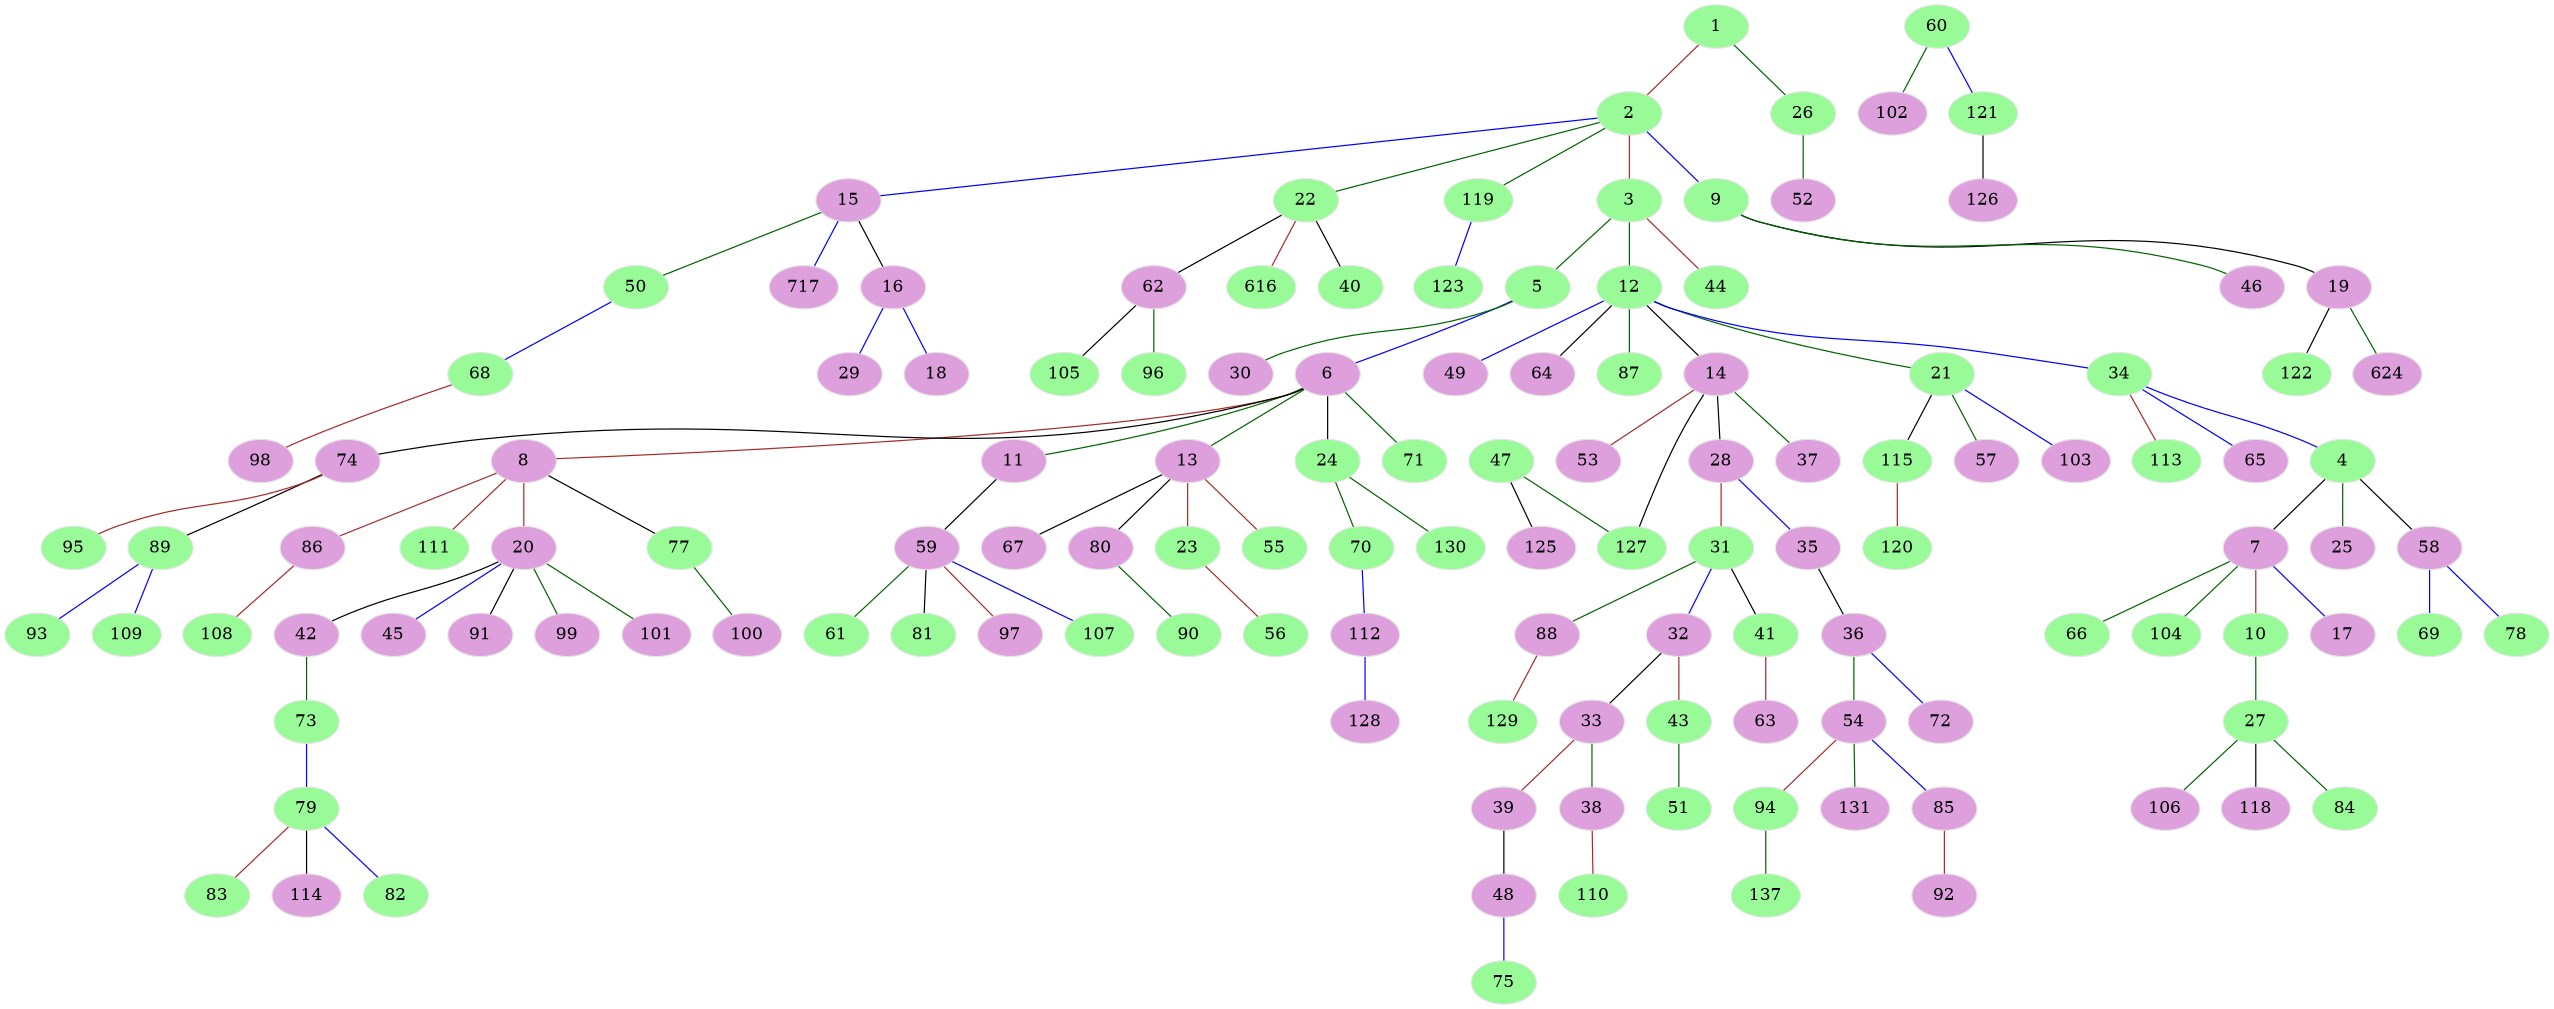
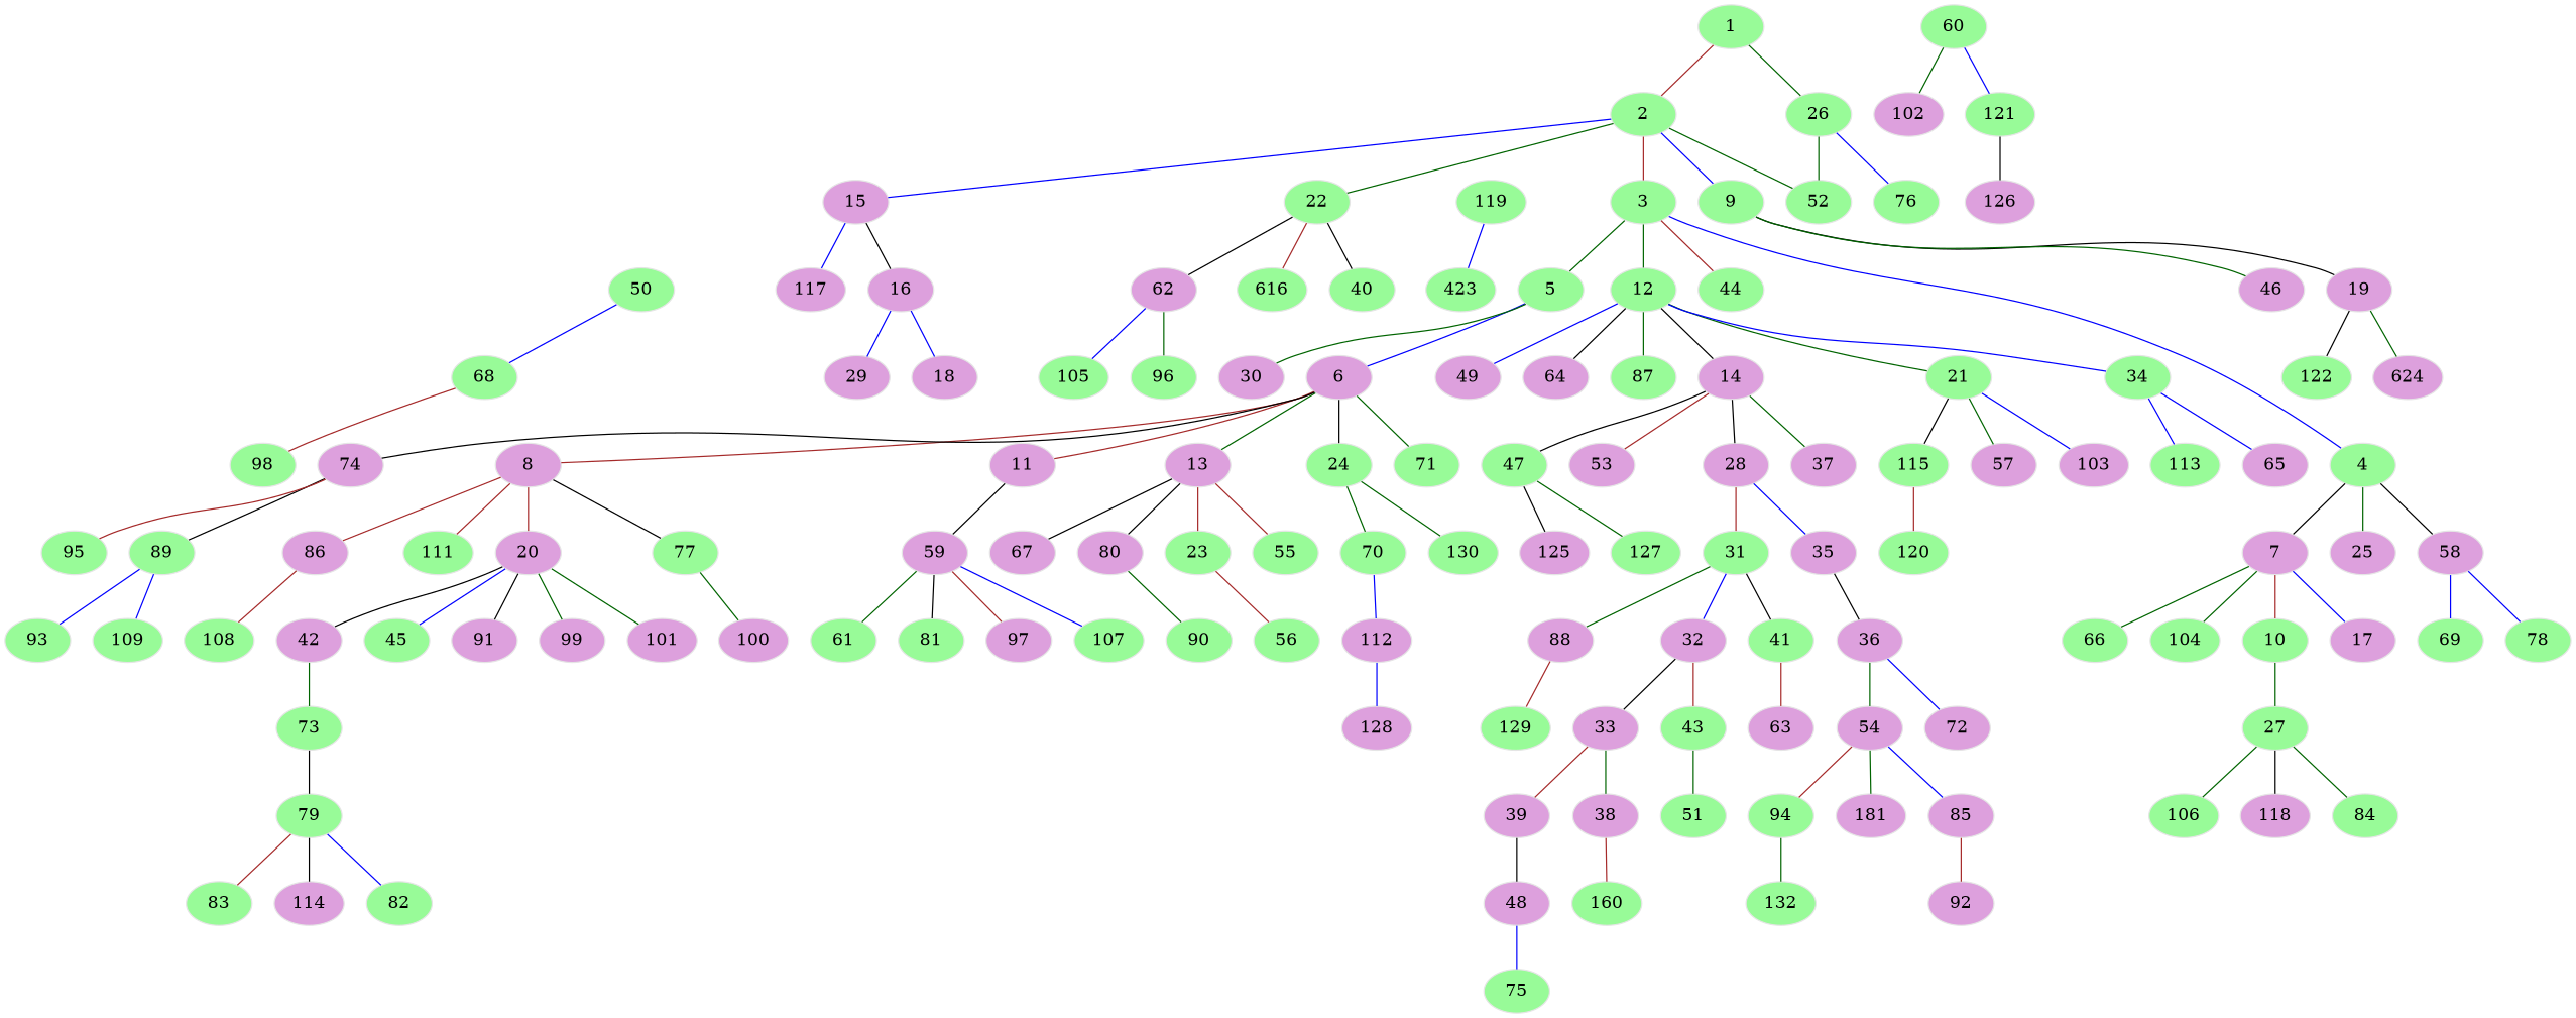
  graph {
    node [color=gray90 fillcolor=palegreen style=filled]
    edge [color=darkgreen]
    1
    2
    26
    3
    9
    15 [fillcolor=plum]
    22
    119
-   52 [fillcolor=plum]
+   52
+   76
    4
    5
    12
    44
    19 [fillcolor=plum]
    46 [fillcolor=plum]
    16 [fillcolor=plum]
    50
-   117 [fillcolor=plum label=717]
+   117 [fillcolor=plum]
    40
    62 [fillcolor=plum]
    n22 [label=616]
-   123
+   123 [label=423]
    7 [fillcolor=plum]
    25 [fillcolor=plum]
    58 [fillcolor=plum]
    6 [fillcolor=plum]
    30 [fillcolor=plum]
    14 [fillcolor=plum]
    21
    34
    49 [fillcolor=plum]
    64 [fillcolor=plum]
    87
    10
    17 [fillcolor=plum]
    66
    104
    69
    78
    8 [fillcolor=plum]
    11 [fillcolor=plum]
    13 [fillcolor=plum]
    24
    71
    74 [fillcolor=plum]
    20 [fillcolor=plum]
    77
    86 [fillcolor=plum]
    111
    59 [fillcolor=plum]
    23
    55
    67 [fillcolor=plum]
    80 [fillcolor=plum]
    70
    130
    89
    95
    27
    42 [fillcolor=plum]
-   45 [fillcolor=plum]
+   45
    91 [fillcolor=plum]
    99 [fillcolor=plum]
    101 [fillcolor=plum]
    100 [fillcolor=plum]
    108
    122
    n69 [fillcolor=plum label=624]
    84
-   106 [fillcolor=plum]
+   106
    118 [fillcolor=plum]
    61
    81
    97 [fillcolor=plum]
    107
    28 [fillcolor=plum]
    37 [fillcolor=plum]
    47
    53 [fillcolor=plum]
    57 [fillcolor=plum]
    103 [fillcolor=plum]
    115
    65 [fillcolor=plum]
    113
    56
    90
    31
    35 [fillcolor=plum]
    125 [fillcolor=plum]
    127
    18 [fillcolor=plum]
    29 [fillcolor=plum]
    68
    73
    102 [fillcolor=plum]
    60
    121
    120
    96
    105
    112 [fillcolor=plum]
    32 [fillcolor=plum]
    41
    88 [fillcolor=plum]
    36 [fillcolor=plum]
    33 [fillcolor=plum]
    43
    63 [fillcolor=plum]
    129
    38 [fillcolor=plum]
    39 [fillcolor=plum]
    51
-   110
+   110 [label=160]
    48 [fillcolor=plum]
    54 [fillcolor=plum]
    72 [fillcolor=plum]
    85 [fillcolor=plum]
    94
-   131 [fillcolor=plum]
+   131 [fillcolor=plum label=181]
    75
    79
-   98 [fillcolor=plum]
+   98
    92 [fillcolor=plum]
-   132 [label=137]
+   132
    126 [fillcolor=plum]
    128 [fillcolor=plum]
    82
    83
    114 [fillcolor=plum]
    93
    109
    1 -- 2 [color=brown]
    1 -- 26
    2 -- 3 [color=brown]
    2 -- 9 [color=blue]
    2 -- 15 [color=blue]
    2 -- 22
-   2 -- 119
+   2 -- 52
    26 -- 52
-   34 -- 4 [color=blue]
+   26 -- 76 [color=blue]
+   3 -- 4 [color=blue]
    3 -- 5
    3 -- 12
    3 -- 44 [color=brown]
    9 -- 19 [color=black]
    9 -- 46
    15 -- 16 [color=black]
-   15 -- 50
    15 -- 117 [color=blue]
    22 -- 40 [color=black]
    22 -- 62 [color=black]
    22 -- n22 [color=brown]
    119 -- 123 [color=blue]
    4 -- 7 [color=black]
    4 -- 25
    4 -- 58 [color=black]
    5 -- 6 [color=blue]
    5 -- 30
    12 -- 14 [color=black]
    12 -- 21
    12 -- 34 [color=blue]
    12 -- 49 [color=blue]
    12 -- 64 [color=black]
    12 -- 87
    19 -- 122 [color=black]
    19 -- n69
    16 -- 18 [color=blue]
    16 -- 29 [color=blue]
    50 -- 68 [color=blue]
    62 -- 96
-   62 -- 105 [color=black]
+   62 -- 105 [color=blue]
    7 -- 10 [color=brown]
    7 -- 17 [color=blue]
    7 -- 66
    7 -- 104
    58 -- 69 [color=blue]
    58 -- 78 [color=blue]
    6 -- 8 [color=brown]
-   6 -- 11
+   6 -- 11 [color=brown]
    6 -- 13
    6 -- 24 [color=black]
    6 -- 71
    6 -- 74 [color=black]
    14 -- 28 [color=black]
    14 -- 37
-   14 -- 127 [color=black]
+   14 -- 47 [color=black]
    14 -- 53 [color=brown]
    21 -- 57
    21 -- 103 [color=blue]
    21 -- 115 [color=black]
    34 -- 65 [color=blue]
-   34 -- 113 [color=brown]
+   34 -- 113 [color=blue]
    10 -- 27
    8 -- 20 [color=brown]
    8 -- 77 [color=black]
    8 -- 86 [color=brown]
    8 -- 111 [color=brown]
    11 -- 59 [color=black]
    13 -- 23 [color=brown]
    13 -- 55 [color=brown]
    13 -- 67 [color=black]
    13 -- 80 [color=black]
    24 -- 70
    24 -- 130
    74 -- 89 [color=black]
    74 -- 95 [color=brown]
    20 -- 42 [color=black]
    20 -- 45 [color=blue]
    20 -- 91 [color=black]
    20 -- 99
    20 -- 101
    77 -- 100
    86 -- 108 [color=brown]
    59 -- 61
    59 -- 81 [color=black]
    59 -- 97 [color=brown]
    59 -- 107 [color=blue]
    23 -- 56 [color=brown]
    80 -- 90
    70 -- 112 [color=blue]
    89 -- 93 [color=blue]
    89 -- 109 [color=blue]
    27 -- 84
    27 -- 106
    27 -- 118 [color=black]
    42 -- 73
    28 -- 31 [color=brown]
    28 -- 35 [color=blue]
    47 -- 125 [color=black]
    47 -- 127
    115 -- 120 [color=brown]
    31 -- 32 [color=blue]
    31 -- 41 [color=black]
    31 -- 88
    35 -- 36 [color=black]
    68 -- 98 [color=brown]
-   73 -- 79 [color=blue]
+   73 -- 79 [color=black]
    60 -- 102
    60 -- 121 [color=blue]
    121 -- 126 [color=black]
    112 -- 128 [color=blue]
    32 -- 33 [color=black]
    32 -- 43 [color=brown]
    41 -- 63 [color=brown]
    88 -- 129 [color=brown]
    36 -- 54
    36 -- 72 [color=blue]
    33 -- 38
    33 -- 39 [color=brown]
    43 -- 51
    38 -- 110 [color=brown]
    39 -- 48 [color=black]
    48 -- 75 [color=blue]
    54 -- 85 [color=blue]
    54 -- 94 [color=brown]
    54 -- 131
    85 -- 92 [color=brown]
    94 -- 132
    79 -- 82 [color=blue]
    79 -- 83 [color=brown]
    79 -- 114 [color=black]
  }
